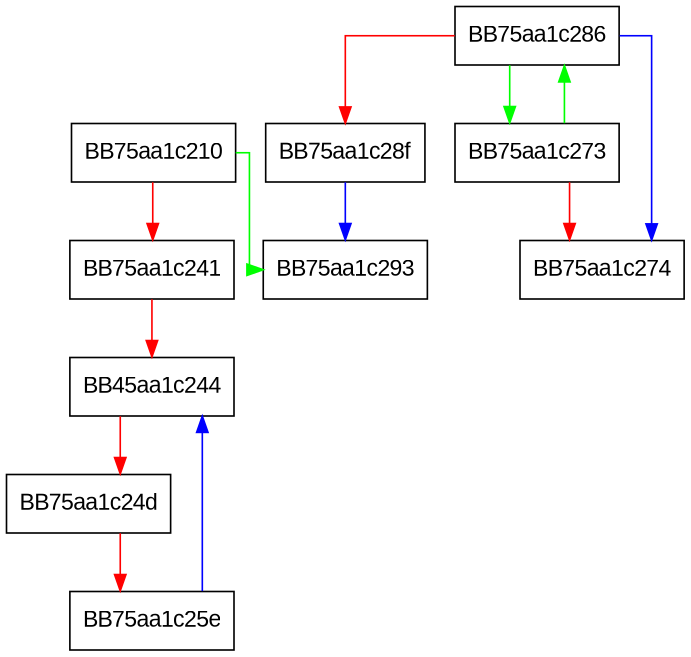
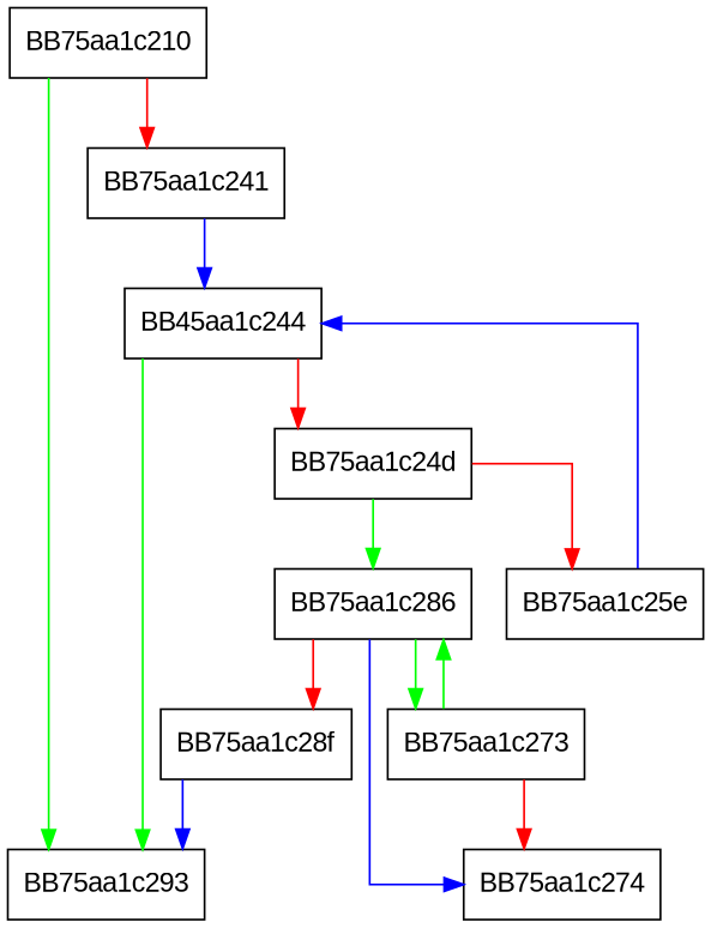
  digraph {
    fontname="Liberation Sans"
    splines=ortho
    node [fontname="Liberation Sans" shape=box]
    edge [color=green fontname="Liberation Sans"]
    BB75aa1c210
    BB75aa1c293
    BB75aa1c241
    n4 [label=BB45aa1c244]
    BB75aa1c24d
    BB75aa1c286
    BB75aa1c25e
    n8 [label=BB75aa1c273]
    BB75aa1c28f
    BB75aa1c274
    BB75aa1c210 -> BB75aa1c293
    BB75aa1c210 -> BB75aa1c241 [color=red]
-   BB75aa1c241 -> n4 [color=red]
+   BB75aa1c241 -> n4 [color=blue]
+   n4 -> BB75aa1c293
    n4 -> BB75aa1c24d [color=red]
+   BB75aa1c24d -> BB75aa1c286
    BB75aa1c24d -> BB75aa1c25e [color=red]
    BB75aa1c286 -> n8
    BB75aa1c286 -> BB75aa1c28f [color=red]
    BB75aa1c286 -> BB75aa1c274 [color=blue]
    BB75aa1c25e -> n4 [color=blue]
    n8 -> BB75aa1c286
    n8 -> BB75aa1c274 [color=red]
    BB75aa1c28f -> BB75aa1c293 [color=blue]
  }
